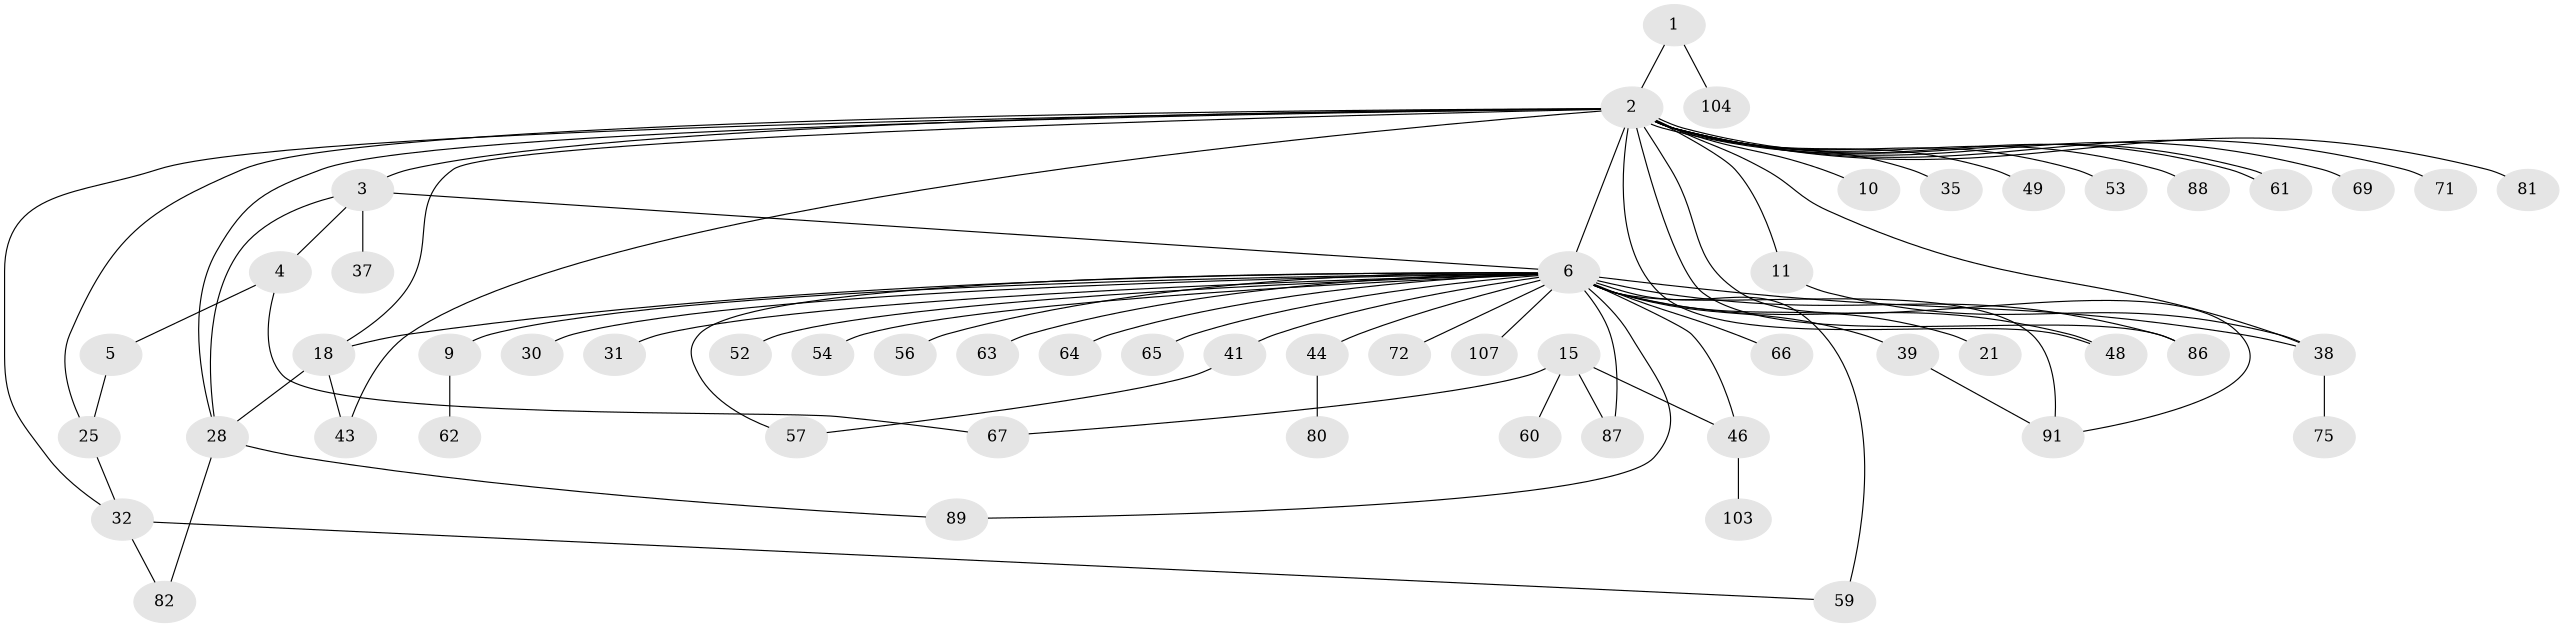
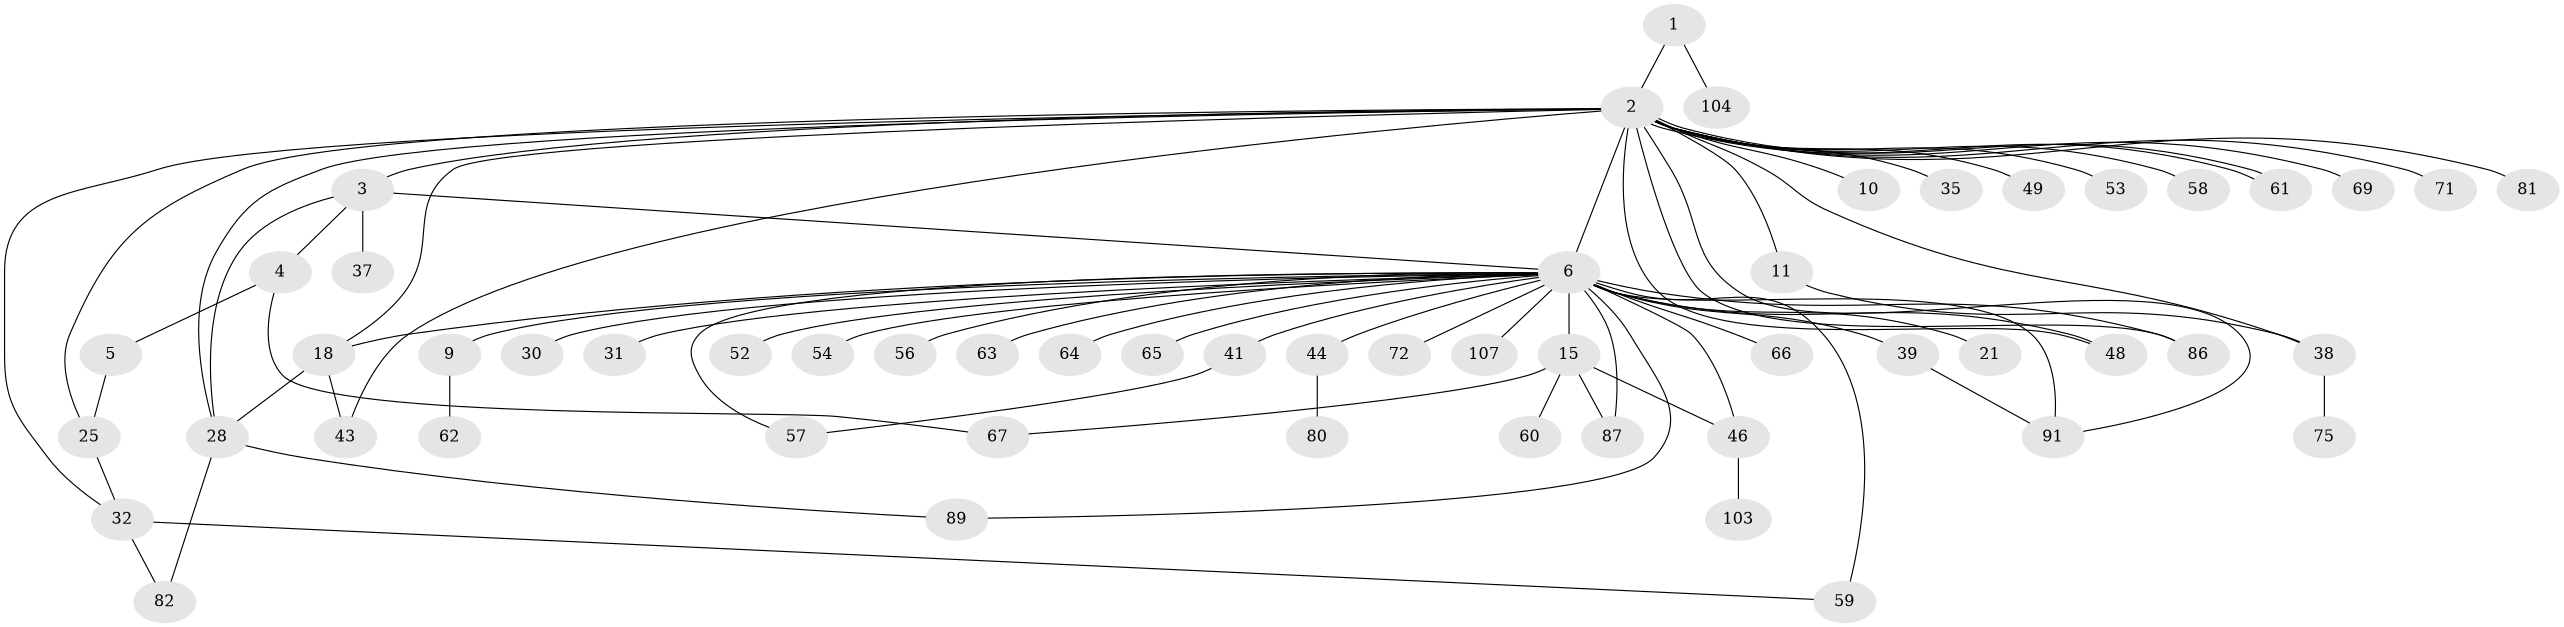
  graph {
    node [color=gray90 style=filled]
    2 [super="+14+7+47+29"]
    3 [super="+24+83"]
    6 [super="+73+23+92+8+12+27+50"]
    10
    11
    18 [super="+26"]
    25 [super="+78"]
    28 [super="+79"]
    32 [super="+74"]
    35
    38
    43
    48
    49
    53
-   58 [label=88]
+   58
    61 [super="+100"]
    n18 [label=69]
    71
    81
    86
    91 [super="+105+106"]
    1
    104
    4
    37
    9
    15
    21
    30
    31
    39
    41
    44
    46
    52
    54
    56
    59
    63
    64 [super="+112"]
    65
    66
    72
    87
    89
    107
    57
    82
    75
    5
    67
    62
    60
    80
    103
    2 -- 3
    2 -- 6 [weight=7]
    2 -- 10
    2 -- 11
    2 -- 18
    2 -- 25 [weight=2]
    2 -- 28
    2 -- 32
    2 -- 35
    2 -- 38
    2 -- 43
    2 -- 48
    2 -- 49
    2 -- 53
    2 -- 58
    2 -- 61
    2 -- 61
    2 -- n18
    2 -- 71
    2 -- 81
    2 -- 86
    2 -- 91
    3 -- 6
    3 -- 28
    3 -- 4
    3 -- 37
    6 -- 18 [weight=4]
    6 -- 48
    6 -- 86 [weight=2]
    6 -- 91
    6 -- 9
-   6 -- 38 [weight=3]
+   6 -- 15 [weight=3]
    6 -- 21
    6 -- 30
    6 -- 31
    6 -- 39
    6 -- 41
    6 -- 44
    6 -- 46 [weight=2]
    6 -- 52
    6 -- 54
    6 -- 56
    6 -- 59 [weight=2]
    6 -- 63
    6 -- 64
    6 -- 65
    6 -- 66
    6 -- 72
    6 -- 87
    6 -- 89
    6 -- 107
    6 -- 57
    11 -- 38
    18 -- 28
    18 -- 43
    25 -- 32
    28 -- 89
    28 -- 82
    32 -- 59
    32 -- 82
    38 -- 75
    1 -- 2
    1 -- 104
    4 -- 5
    4 -- 67
    9 -- 62
    15 -- 46
    15 -- 87
    15 -- 67
    15 -- 60
    39 -- 91
    41 -- 57
    44 -- 80
    46 -- 103
    5 -- 25
  }
